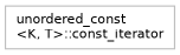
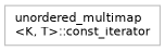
  digraph {
    rankdir=LR
-   n1 [color=grey75 fontname=Helvetica fontsize=10 height=0.2 label="unordered_const\l\<K, T\>::const_iterator" shape=record width=0.4]
+   n1 [color=grey75 fontname=Helvetica fontsize=10 height=0.2 label="unordered_multimap\l\<K, T\>::const_iterator" shape=record width=0.4]
  }
